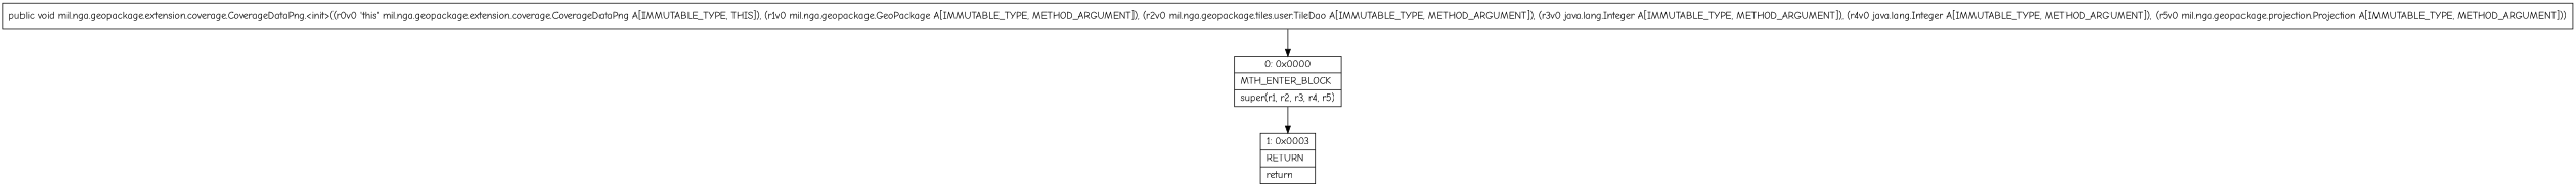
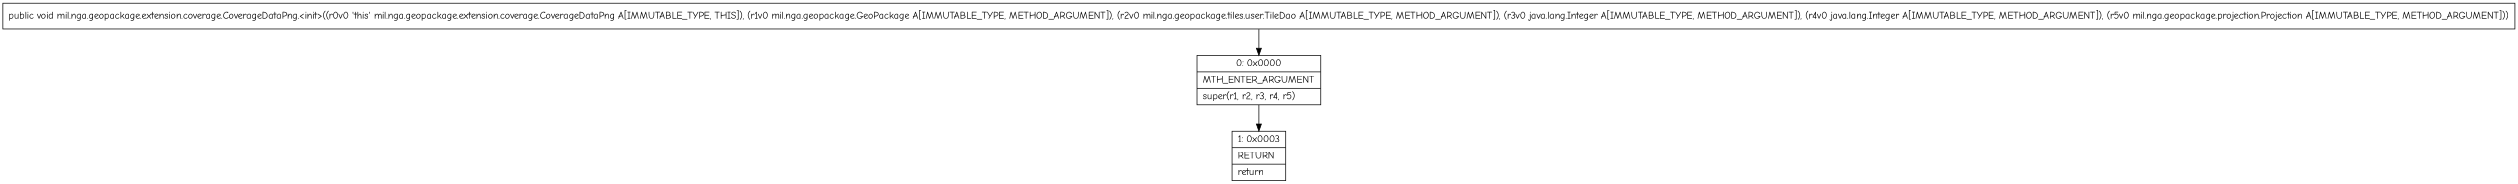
  digraph {
    fontname="Comic Neue"
    node [shape=record fontname="Comic Neue"]
    edge [fontname="Comic Neue"]
-   n1 [label="{0\:\ 0x0000|MTH_ENTER_BLOCK\l|super(r1, r2, r3, r4, r5)\l}"]
+   n1 [label="{0\:\ 0x0000|MTH_ENTER_ARGUMENT\l|super(r1, r2, r3, r4, r5)\l}"]
    n2 [label="{1\:\ 0x0003|RETURN\l|return\l}"]
    n3 [label="{public void mil.nga.geopackage.extension.coverage.CoverageDataPng.\<init\>((r0v0 'this' mil.nga.geopackage.extension.coverage.CoverageDataPng A[IMMUTABLE_TYPE, THIS]), (r1v0 mil.nga.geopackage.GeoPackage A[IMMUTABLE_TYPE, METHOD_ARGUMENT]), (r2v0 mil.nga.geopackage.tiles.user.TileDao A[IMMUTABLE_TYPE, METHOD_ARGUMENT]), (r3v0 java.lang.Integer A[IMMUTABLE_TYPE, METHOD_ARGUMENT]), (r4v0 java.lang.Integer A[IMMUTABLE_TYPE, METHOD_ARGUMENT]), (r5v0 mil.nga.geopackage.projection.Projection A[IMMUTABLE_TYPE, METHOD_ARGUMENT])) }"]
    n1 -> n2
    n3 -> n1
  }
